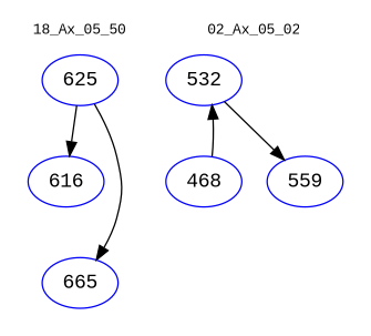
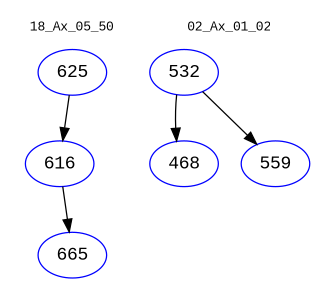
  digraph {
    fontname="Liberation Mono"
    node [color=blue fontname="Liberation Mono"]
    edge [color=black fontname="Liberation Mono"]
    n1 [label=625]
    n2 [label=616]
    n3 [label=665]
    n4 [label=532]
    n5 [label=468]
    n6 [label=559]
    subgraph cluster_1 {
      color=white
      fontsize=10
      label="18_Ax_05_50"
      n1
      n2
      n3
    }
    subgraph cluster_2 {
      color=white
      fontsize=10
-     label="02_Ax_05_02"
+     label="02_Ax_01_02"
      n4
      n5
      n6
    }
    n1 -> n2
-   n1 -> n3
-   n5 -> n4
+   n2 -> n3
+   n4 -> n5
    n4 -> n6
  }
